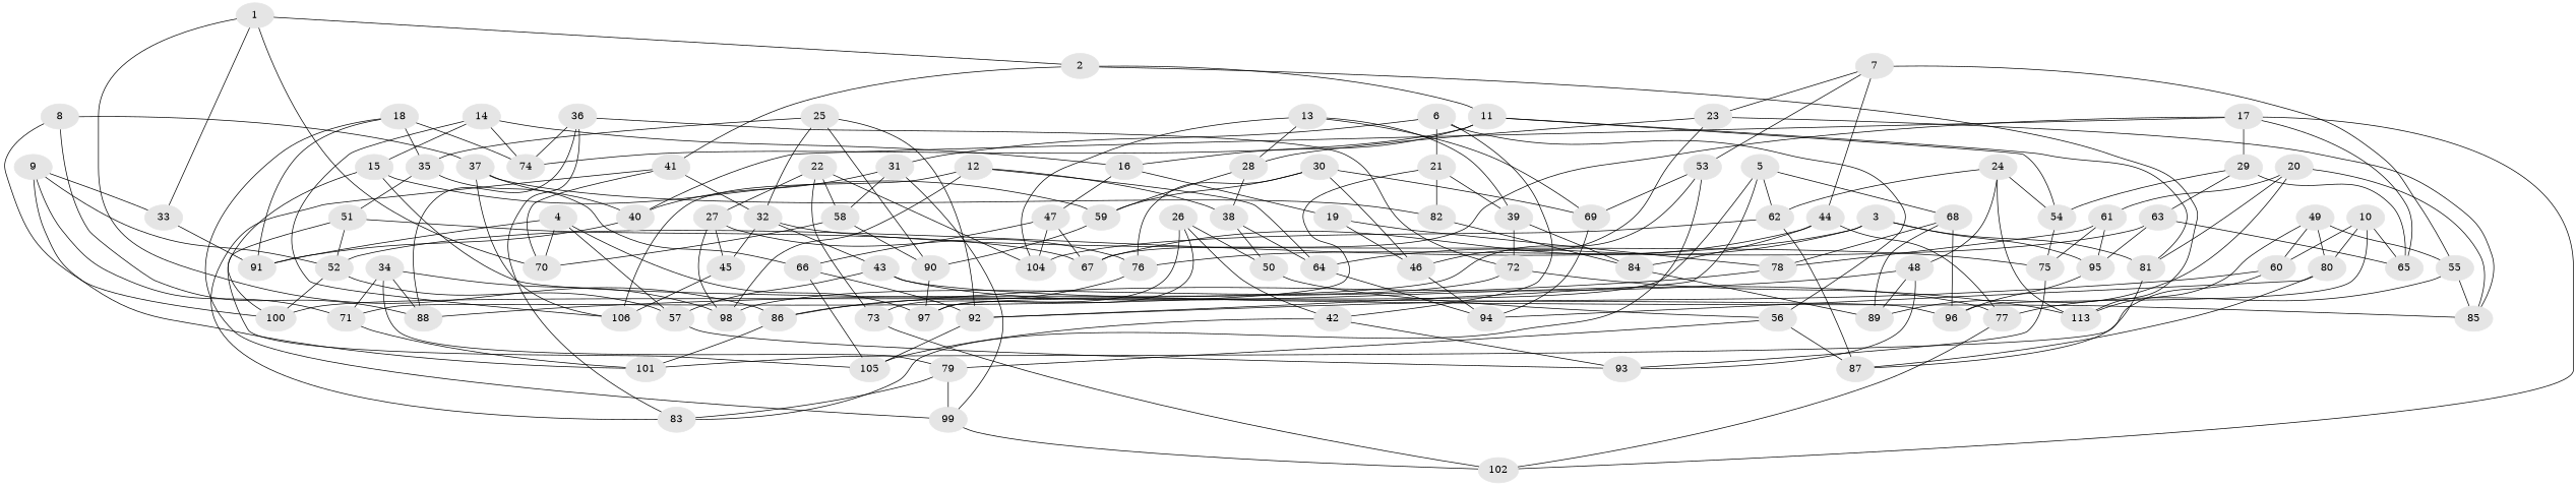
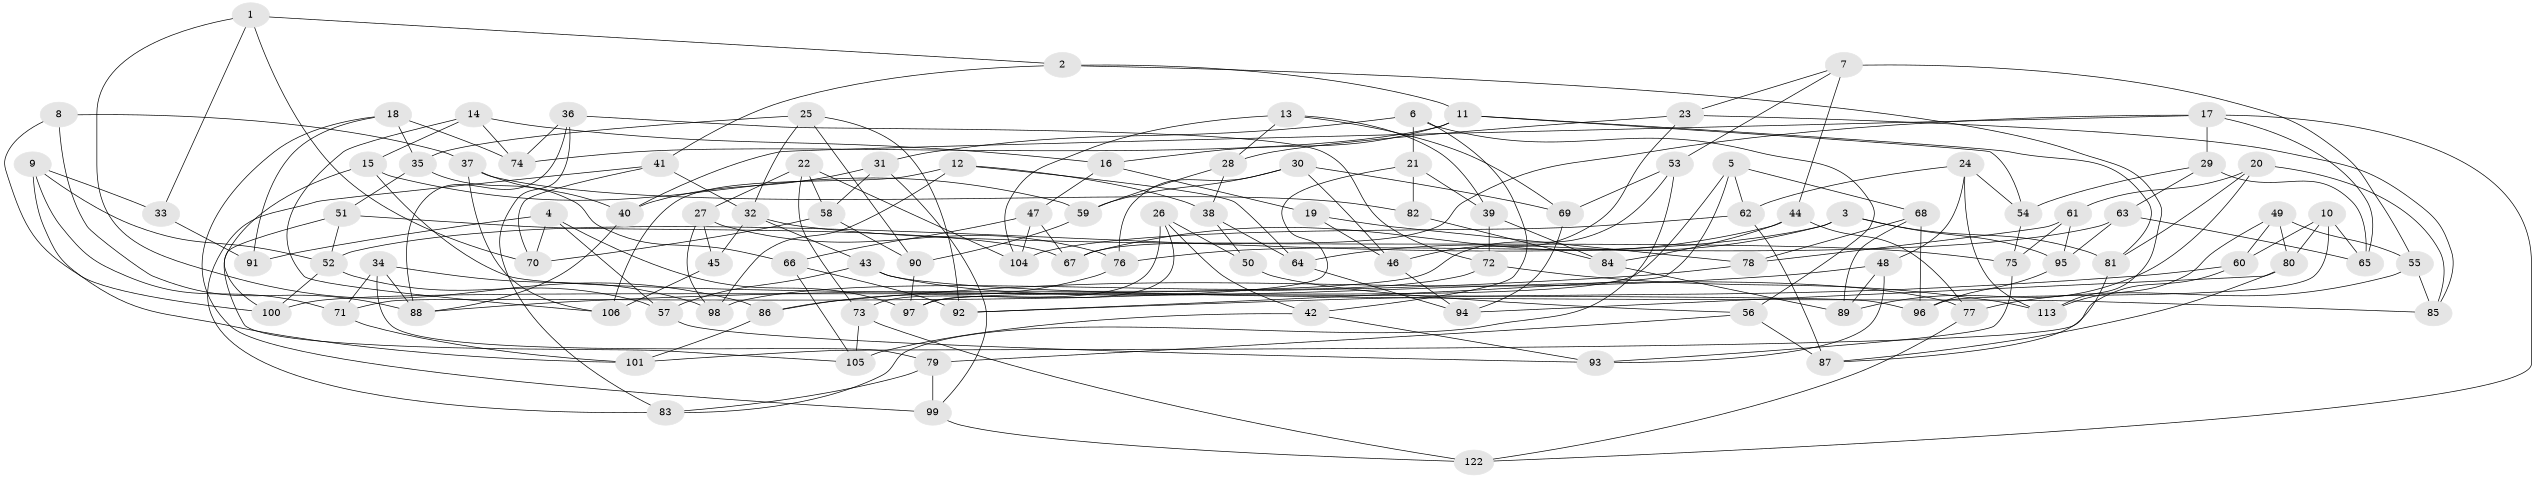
  graph {
    node [color=gray90 style=filled]
    1
    2
    33
    70
    86
    11
    41
    n8 [label=113]
    91
    101
    81
    16
    74
    54
    32
    83
    3
    52
    64
    95
    57
    100
    94
    87
    96
    4
    97
    93
    5
    62
    68
    92
    104
    78
    89
    6
    21
    31
    42
    56
    71
    39
    82
    40
    99
    58
    105
    79
    7
    23
    44
    53
    55
    28
    46
    85
    67
    84
    77
    69
    8
    37
    88
    106
    9
    10
    65
    60
    80
    19
    47
    12
    38
    98
    50
    13
    59
    72
    14
    15
    90
    66
    17
    29
-   102
+   102 [label=122]
    63
    18
    35
    51
    75
    20
    61
    22
    27
    73
    45
    76
    24
    48
    25
    43
    26
    30
    34
    36
    49
    1 -- 2
    1 -- 33
    1 -- 70
    1 -- 86
    2 -- 11
    2 -- 41
    2 -- n8
    33 -- 91
    86 -- 101
    11 -- 81
    11 -- 16
    11 -- 74
    11 -- 54
    41 -- 70
    41 -- 32
    41 -- 83
    81 -- 87
    16 -- 19
    16 -- 47
    54 -- 75
    32 -- 75
    32 -- 45
    32 -- 43
    3 -- 81
    3 -- 52
    3 -- 64
    3 -- 95
    52 -- 57
    52 -- 100
    64 -- 94
    95 -- 96
    57 -- 93
    4 -- 70
    4 -- 91
    4 -- 57
    4 -- 97
    5 -- 97
    5 -- 62
    5 -- 68
    5 -- 92
    62 -- 87
    62 -- 104
    68 -- 96
    68 -- 78
    68 -- 89
    78 -- 88
    6 -- 21
    6 -- 31
    6 -- 42
    6 -- 56
    21 -- 71
    21 -- 39
    21 -- 82
    31 -- 40
    31 -- 99
    31 -- 58
    42 -- 93
    42 -- 105
    56 -- 87
    56 -- 79
    71 -- 101
    39 -- 84
    39 -- 72
    82 -- 84
-   40 -- 91
+   40 -- 88
    99 -- 102
    58 -- 70
    58 -- 90
    79 -- 83
    79 -- 99
    7 -- 23
    7 -- 44
    7 -- 53
    7 -- 55
    23 -- 28
    23 -- 46
    23 -- 85
    44 -- 67
    44 -- 84
    44 -- 77
    53 -- 83
    53 -- 100
    53 -- 69
    55 -- 85
    55 -- 77
    28 -- 38
    28 -- 59
    46 -- 94
    84 -- 89
    77 -- 102
    69 -- 94
    8 -- 100
    8 -- 37
    8 -- 88
    37 -- 82
    37 -- 40
    37 -- 106
    9 -- 33
    9 -- 101
    9 -- 52
    9 -- 71
    10 -- 96
    10 -- 65
    10 -- 60
    10 -- 80
    60 -- 101
    60 -- 92
    80 -- 94
    80 -- 87
    19 -- 78
    19 -- 46
    47 -- 104
    47 -- 67
    47 -- 66
    12 -- 64
    12 -- 106
    12 -- 38
    12 -- 98
    38 -- 64
    38 -- 50
    50 -- 56
    13 -- 104
    13 -- 39
    13 -- 28
    13 -- 69
    59 -- 90
    72 -- n8
    72 -- 98
    14 -- 16
    14 -- 74
    14 -- 106
    14 -- 15
    15 -- 100
    15 -- 96
    15 -- 59
    90 -- 97
    66 -- 92
    66 -- 105
    17 -- 40
    17 -- 67
    17 -- 65
    17 -- 29
    17 -- 102
    29 -- 54
    29 -- 65
    29 -- 63
    63 -- 95
    63 -- 65
    63 -- 76
    18 -- 91
    18 -- 74
    18 -- 99
    18 -- 35
    35 -- 66
    35 -- 51
    51 -- 52
    51 -- 105
    51 -- 67
    75 -- 93
    20 -- 81
    20 -- 89
    20 -- 85
    20 -- 61
    61 -- 95
    61 -- 78
    61 -- 75
    22 -- 104
    22 -- 58
    22 -- 27
    22 -- 73
    27 -- 98
    27 -- 45
    27 -- 76
-   92 -- 105
+   73 -- 105
    73 -- 102
    45 -- 106
    76 -- 86
    24 -- n8
    24 -- 54
    24 -- 62
    24 -- 48
    48 -- 86
    48 -- 93
    48 -- 89
    25 -- 32
    25 -- 92
    25 -- 90
    25 -- 35
    43 -- 57
    43 -- 85
    43 -- 77
    26 -- 97
    26 -- 42
    26 -- 50
    26 -- 73
    30 -- 46
    30 -- 69
    30 -- 59
    30 -- 76
    34 -- 71
    34 -- 79
    34 -- 88
    34 -- 98
    36 -- 74
    36 -- 83
    36 -- 88
    36 -- 72
    49 -- n8
    49 -- 55
    49 -- 60
    49 -- 80
  }
